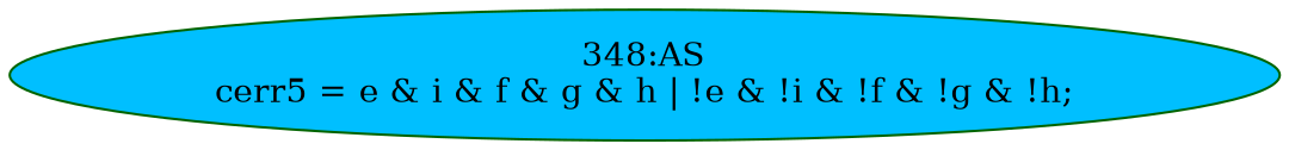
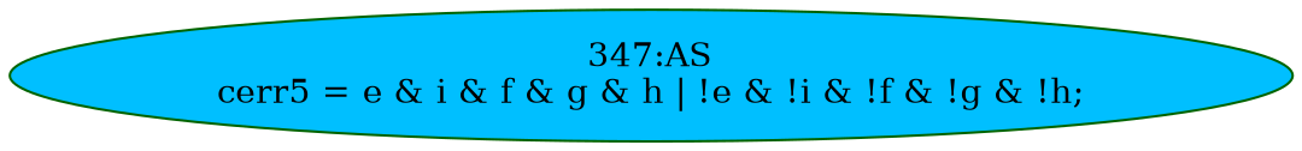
  strict digraph {
-   n1 [ast="<pyverilog.vparser.ast.Assign object at 0x7f14ceedea50>" def_var="['cerr5']" fillcolor=deepskyblue label="348:AS\ncerr5 = e & i & f & g & h | !e & !i & !f & !g & !h;" statements="[]" style=filled typ=Assign use_var="['e', 'i', 'f', 'g', 'h', 'e', 'i', 'f', 'g', 'h']" color=darkgreen]
+   n1 [ast="<pyverilog.vparser.ast.Assign object at 0x7f14ceedea50>" def_var="['cerr5']" fillcolor=deepskyblue label="347:AS\ncerr5 = e & i & f & g & h | !e & !i & !f & !g & !h;" statements="[]" style=filled typ=Assign use_var="['e', 'i', 'f', 'g', 'h', 'e', 'i', 'f', 'g', 'h']" color=darkgreen]
  }
